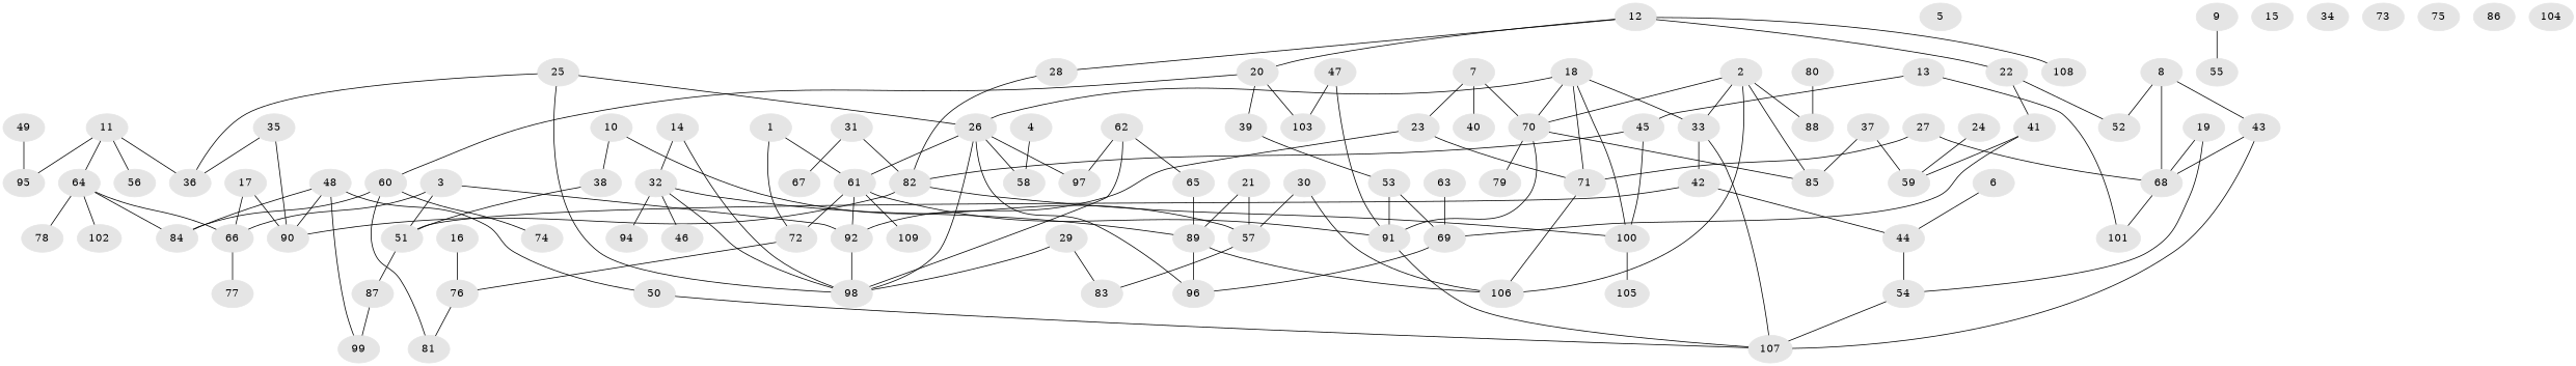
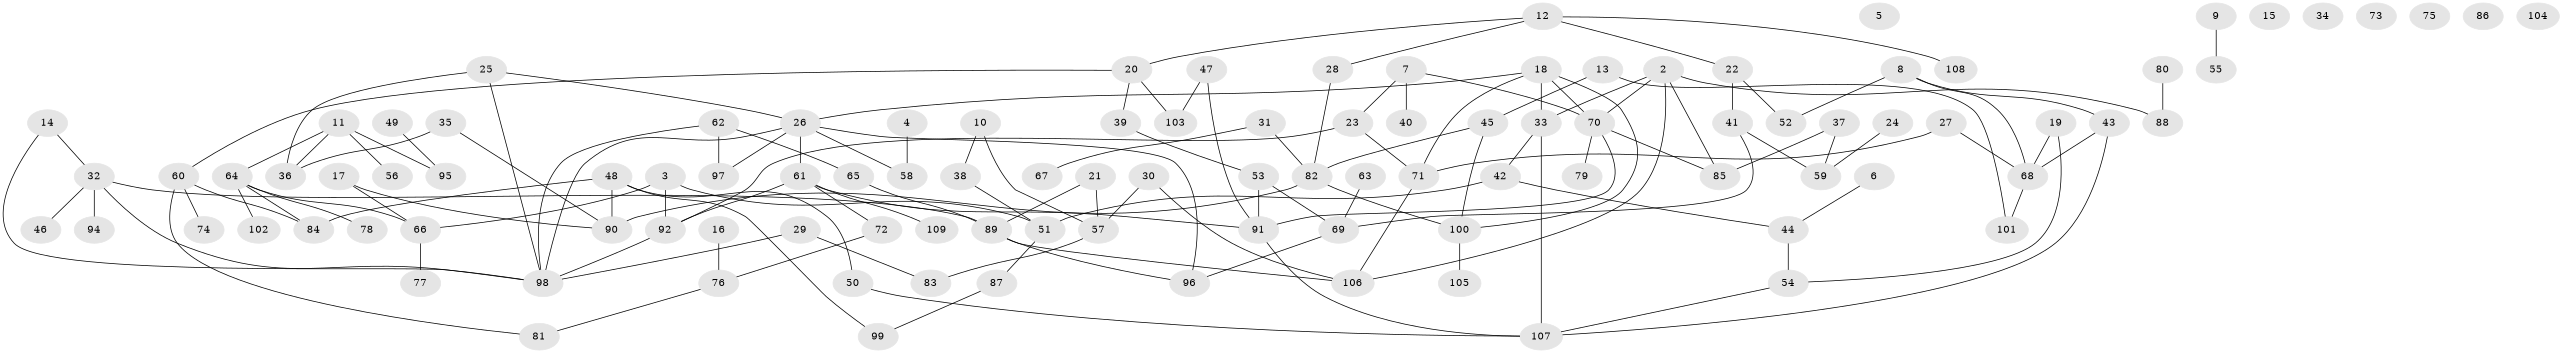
  graph {
    node [color=gray90 style=filled]
-   1
    61
    72
    92
    91
    109
    76
    2
    33
    70
    85
    88
    106
    42
    107
    79
    3
    51
    66
    87
    77
    98
    4
    58
    5
    6
    44
    54
    7
    23
    40
    71
    8
    43
    52
    68
    101
    9
    55
    10
    38
    57
    83
    11
    36
    56
    64
    95
    84
    78
    102
    12
    20
    22
    28
    108
    39
    60
    103
    41
    82
    13
    45
    100
    14
    32
    89
    46
    94
    15
    16
    81
    17
    90
    18
    26
    96
    97
    105
    19
    53
    74
    21
    59
    69
    24
    25
    27
    29
    30
    31
    67
    34
    35
    37
    47
    48
    50
    99
    49
    62
    65
    63
    73
    75
    80
    86
    104
-   1 -- 61
-   1 -- 72
    61 -- 72
    61 -- 92
    61 -- 91
    61 -- 109
    72 -- 76
    92 -- 98
    91 -- 107
    76 -- 81
    2 -- 33
    2 -- 70
    2 -- 85
    2 -- 88
    2 -- 106
    33 -- 42
    33 -- 107
    70 -- 91
    70 -- 85
    70 -- 79
    42 -- 51
    42 -- 44
    3 -- 92
    3 -- 51
    3 -- 66
    51 -- 87
    66 -- 77
    87 -- 99
    4 -- 58
    6 -- 44
    44 -- 54
    54 -- 107
    7 -- 70
    7 -- 23
    7 -- 40
    23 -- 92
    23 -- 71
    71 -- 106
    8 -- 43
    8 -- 52
    8 -- 68
    43 -- 107
    43 -- 68
    68 -- 101
    9 -- 55
    10 -- 38
    10 -- 57
    38 -- 51
    57 -- 83
    11 -- 36
    11 -- 56
    11 -- 64
    11 -- 95
    64 -- 66
    64 -- 84
    64 -- 78
    64 -- 102
    12 -- 20
    12 -- 22
    12 -- 28
    12 -- 108
    20 -- 39
    20 -- 60
    20 -- 103
    22 -- 52
    22 -- 41
    28 -- 82
    39 -- 53
    60 -- 84
    60 -- 81
    60 -- 74
    41 -- 59
    41 -- 69
    82 -- 100
    82 -- 90
    13 -- 101
    13 -- 45
    45 -- 82
    45 -- 100
    100 -- 105
    14 -- 98
    14 -- 32
    32 -- 98
    32 -- 89
    32 -- 46
    32 -- 94
    89 -- 106
    89 -- 96
    16 -- 76
    17 -- 66
    17 -- 90
    18 -- 33
    18 -- 70
    18 -- 71
    18 -- 100
    18 -- 26
    26 -- 61
    26 -- 98
    26 -- 58
    26 -- 96
    26 -- 97
    19 -- 54
    19 -- 68
    53 -- 91
    53 -- 69
    21 -- 57
    21 -- 89
    69 -- 96
    24 -- 59
    25 -- 98
    25 -- 36
    25 -- 26
    27 -- 71
    27 -- 68
    29 -- 98
    29 -- 83
    30 -- 106
    30 -- 57
    31 -- 82
    31 -- 67
    35 -- 36
    35 -- 90
    37 -- 85
    37 -- 59
    47 -- 91
    47 -- 103
    48 -- 84
    48 -- 90
    48 -- 50
    48 -- 99
    50 -- 107
    49 -- 95
    62 -- 98
    62 -- 97
    62 -- 65
    65 -- 89
    63 -- 69
    80 -- 88
  }
